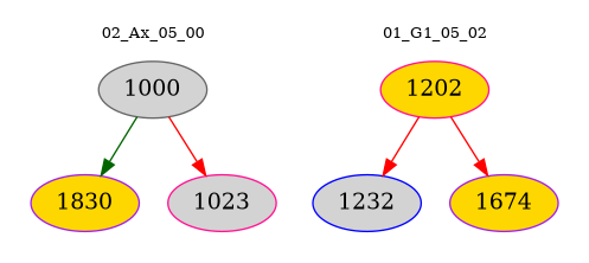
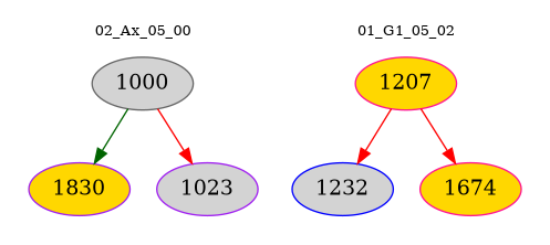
  digraph {
    node [color=purple fillcolor=lightgrey style=filled]
    edge [color=red]
    n1 [color=gray40 label=1000]
    n2 [fillcolor=gold label=1830]
-   n3 [color=deeppink label=1023]
-   n4 [color=deeppink fillcolor=gold label=1202]
+   n3 [label=1023]
+   n4 [color=deeppink fillcolor=gold label=1207]
    n5 [color=blue label=1232]
-   n6 [fillcolor=gold label=1674]
+   n6 [color=deeppink fillcolor=gold label=1674]
    subgraph cluster_1 {
      color=white
      fontsize=10
      label="02_Ax_05_00"
      n1
      n2
      n3
    }
    subgraph cluster_2 {
      color=white
      fontsize=10
      label="01_G1_05_02"
      n4
      n5
      n6
    }
    n1 -> n2 [color=darkgreen]
    n1 -> n3
    n4 -> n5
    n4 -> n6
  }
